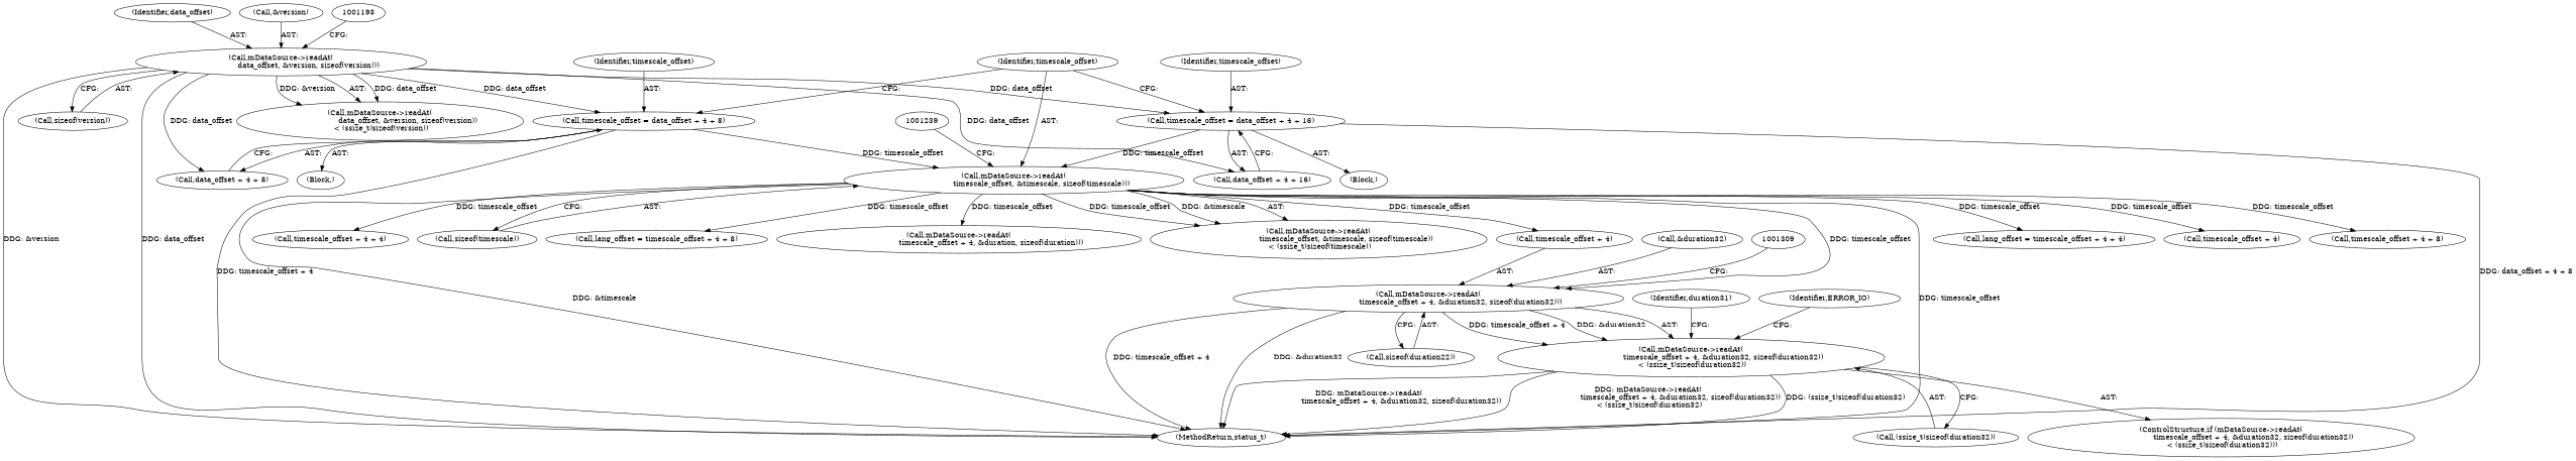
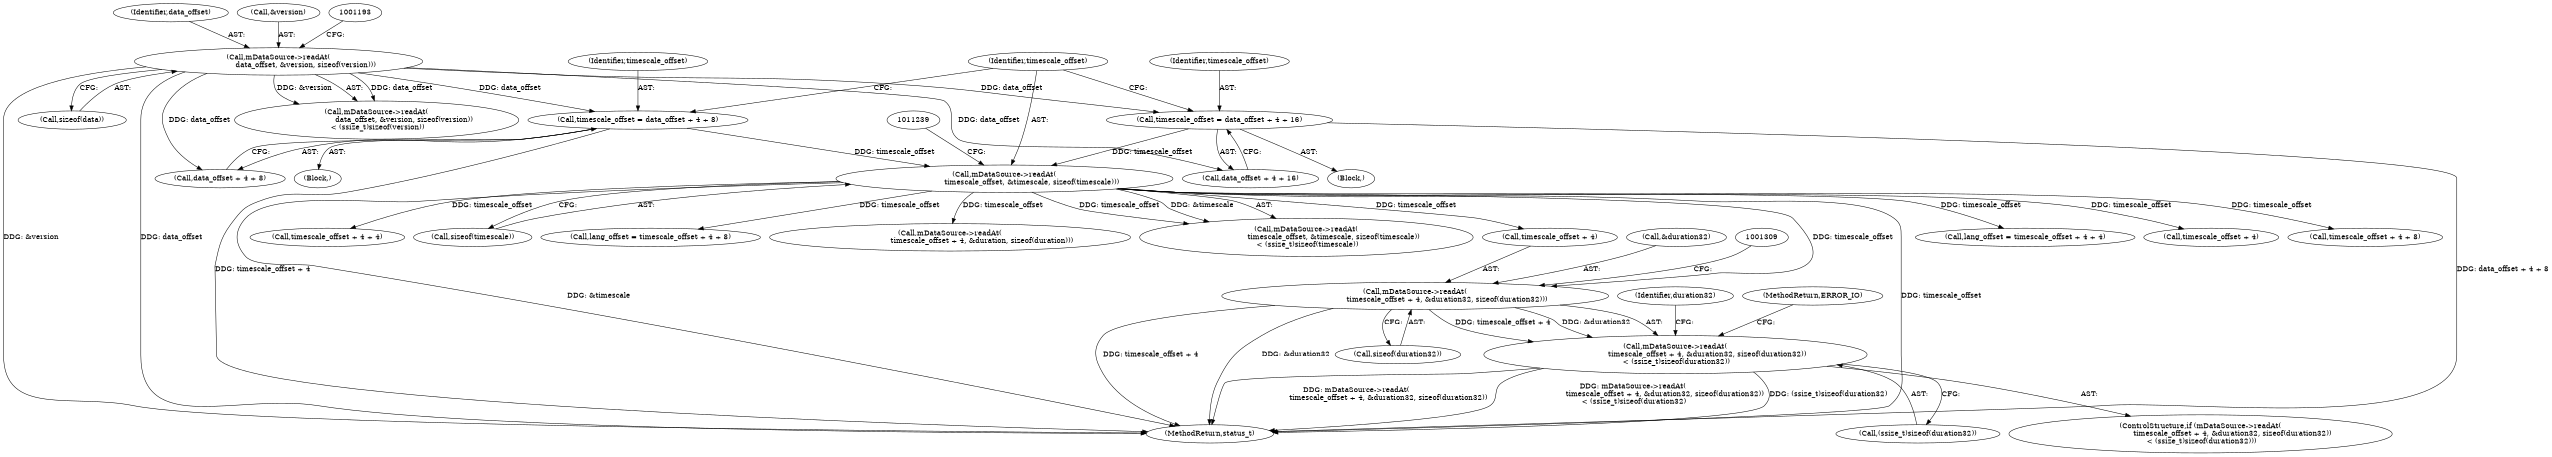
  digraph {
    n1 [label="(Call,mDataSource->readAt(\n                            timescale_offset + 4, &duration32, sizeof(duration32))\n < (ssize_t)sizeof(duration32))"]
    n2 [label="(MethodReturn,status_t)"]
    n3 [label="(ControlStructure,if (mDataSource->readAt(\n                            timescale_offset + 4, &duration32, sizeof(duration32))\n < (ssize_t)sizeof(duration32)))"]
    n4 [label="(Call,(ssize_t)sizeof(duration32))"]
    n5 [label="(Call,mDataSource->readAt(\n                            timescale_offset + 4, &duration32, sizeof(duration32)))"]
-   n6 [label="(Call,sizeof(duration22))"]
+   n6 [label="(Call,sizeof(duration32))"]
    n7 [label="(Call,mDataSource->readAt(\n                        timescale_offset, &timescale, sizeof(timescale)))"]
    n8 [label="(Call,sizeof(timescale))"]
    n9 [label="(Call,mDataSource->readAt(\n                        timescale_offset, &timescale, sizeof(timescale))\n < (ssize_t)sizeof(timescale))"]
    n10 [label="(Call,lang_offset = timescale_offset + 4 + 4)"]
    n11 [label="(Call,timescale_offset + 4)"]
    n12 [label="(Call,timescale_offset + 4 + 8)"]
    n13 [label="(Call,timescale_offset + 4 + 4)"]
    n14 [label="(Call,timescale_offset + 4)"]
    n15 [label="(Call,lang_offset = timescale_offset + 4 + 8)"]
    n16 [label="(Call,mDataSource->readAt(\n                            timescale_offset + 4, &duration, sizeof(duration)))"]
    n17 [label="(Call,timescale_offset = data_offset + 4 + 16)"]
    n18 [label="(Call,data_offset + 4 + 16)"]
    n19 [label="(Block,)"]
    n20 [label="(Call,mDataSource->readAt(\n                        data_offset, &version, sizeof(version)))"]
    n21 [label="(Call,timescale_offset = data_offset + 4 + 8)"]
    n22 [label="(Call,data_offset + 4 + 8)"]
-   n23 [label="(Call,sizeof(version))"]
+   n23 [label="(Call,sizeof(data))"]
    n24 [label="(Call,mDataSource->readAt(\n                        data_offset, &version, sizeof(version))\n < (ssize_t)sizeof(version))"]
    n25 [label="(Block,)"]
-   n26 [label="(Identifier,duration31)"]
+   n26 [label="(Identifier,duration32)"]
    n27 [label="(Identifier,data_offset)"]
    n28 [label="(Call,&version)"]
    n29 [label="(Identifier,timescale_offset)"]
    n30 [label="(Identifier,timescale_offset)"]
    n31 [label="(Identifier,timescale_offset)"]
    n32 [label="(Call,&duration32)"]
-   n33 [label="(Identifier,ERROR_IO)"]
+   n33 [label="(MethodReturn,ERROR_IO)"]
    1001309
-   1001239
+   1001239 [label=1011239]
    1001193
    n1 -> n2 [label="DDG: mDataSource->readAt(\n                            timescale_offset + 4, &duration32, sizeof(duration32))\n < (ssize_t)sizeof(duration32)"]
    n1 -> n2 [label="DDG: (ssize_t)sizeof(duration32)"]
    n1 -> n2 [label="DDG: mDataSource->readAt(\n                            timescale_offset + 4, &duration32, sizeof(duration32))"]
    n1 -> n3 [label="AST: "]
    n1 -> n4 [label="CFG: "]
    n4 -> n1 [label="AST: "]
    n5 -> n1 [label="AST: "]
    n5 -> n1 [label="DDG: timescale_offset + 4"]
    n5 -> n1 [label="DDG: &duration32"]
    n5 -> n2 [label="DDG: timescale_offset + 4"]
    n5 -> n2 [label="DDG: &duration32"]
    n5 -> n6 [label="CFG: "]
    n6 -> n5 [label="AST: "]
    n7 -> n2 [label="DDG: timescale_offset"]
    n7 -> n2 [label="DDG: &timescale"]
    n7 -> n5 [label="DDG: timescale_offset"]
    n7 -> n8 [label="CFG: "]
    n7 -> n9 [label="AST: "]
    n7 -> n9 [label="DDG: timescale_offset"]
    n7 -> n9 [label="DDG: &timescale"]
    n7 -> n10 [label="DDG: timescale_offset"]
    n7 -> n11 [label="DDG: timescale_offset"]
    n7 -> n12 [label="DDG: timescale_offset"]
    n7 -> n13 [label="DDG: timescale_offset"]
    n7 -> n14 [label="DDG: timescale_offset"]
    n7 -> n15 [label="DDG: timescale_offset"]
    n7 -> n16 [label="DDG: timescale_offset"]
    n8 -> n7 [label="AST: "]
    n14 -> n5 [label="AST: "]
    n17 -> n2 [label="DDG: data_offset + 4 + 8"]
    n17 -> n7 [label="DDG: timescale_offset"]
    n17 -> n18 [label="AST: "]
    n17 -> n19 [label="AST: "]
    n18 -> n17 [label="CFG: "]
    n20 -> n2 [label="DDG: &version"]
    n20 -> n2 [label="DDG: data_offset"]
    n20 -> n17 [label="DDG: data_offset"]
    n20 -> n18 [label="DDG: data_offset"]
    n20 -> n21 [label="DDG: data_offset"]
    n20 -> n22 [label="DDG: data_offset"]
    n20 -> n23 [label="CFG: "]
    n20 -> n24 [label="AST: "]
    n20 -> n24 [label="DDG: data_offset"]
    n20 -> n24 [label="DDG: &version"]
    n21 -> n2 [label="DDG: timescale_offset + 4"]
    n21 -> n7 [label="DDG: timescale_offset"]
    n21 -> n22 [label="AST: "]
    n21 -> n25 [label="AST: "]
    n22 -> n21 [label="CFG: "]
    n23 -> n20 [label="AST: "]
    n26 -> n1 [label="CFG: "]
    n27 -> n20 [label="AST: "]
    n28 -> n20 [label="AST: "]
    n29 -> n17 [label="AST: "]
    n30 -> n7 [label="AST: "]
    n30 -> n17 [label="CFG: "]
    n30 -> n21 [label="CFG: "]
    n31 -> n21 [label="AST: "]
    n32 -> n5 [label="AST: "]
    n33 -> n1 [label="CFG: "]
    1001309 -> n5 [label="CFG: "]
    1001239 -> n7 [label="CFG: "]
    1001193 -> n20 [label="CFG: "]
  }
